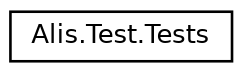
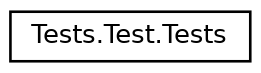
  digraph {
    rankdir=LR
-   n1 [color=black fillcolor=white fontname=Helvetica fontsize=10 height=0.2 label="Alis.Test.Tests" shape=record style=filled width=0.4]
+   n1 [color=black fillcolor=white fontname=Helvetica fontsize=10 height=0.2 label="Tests.Test.Tests" shape=record style=filled width=0.4]
  }
